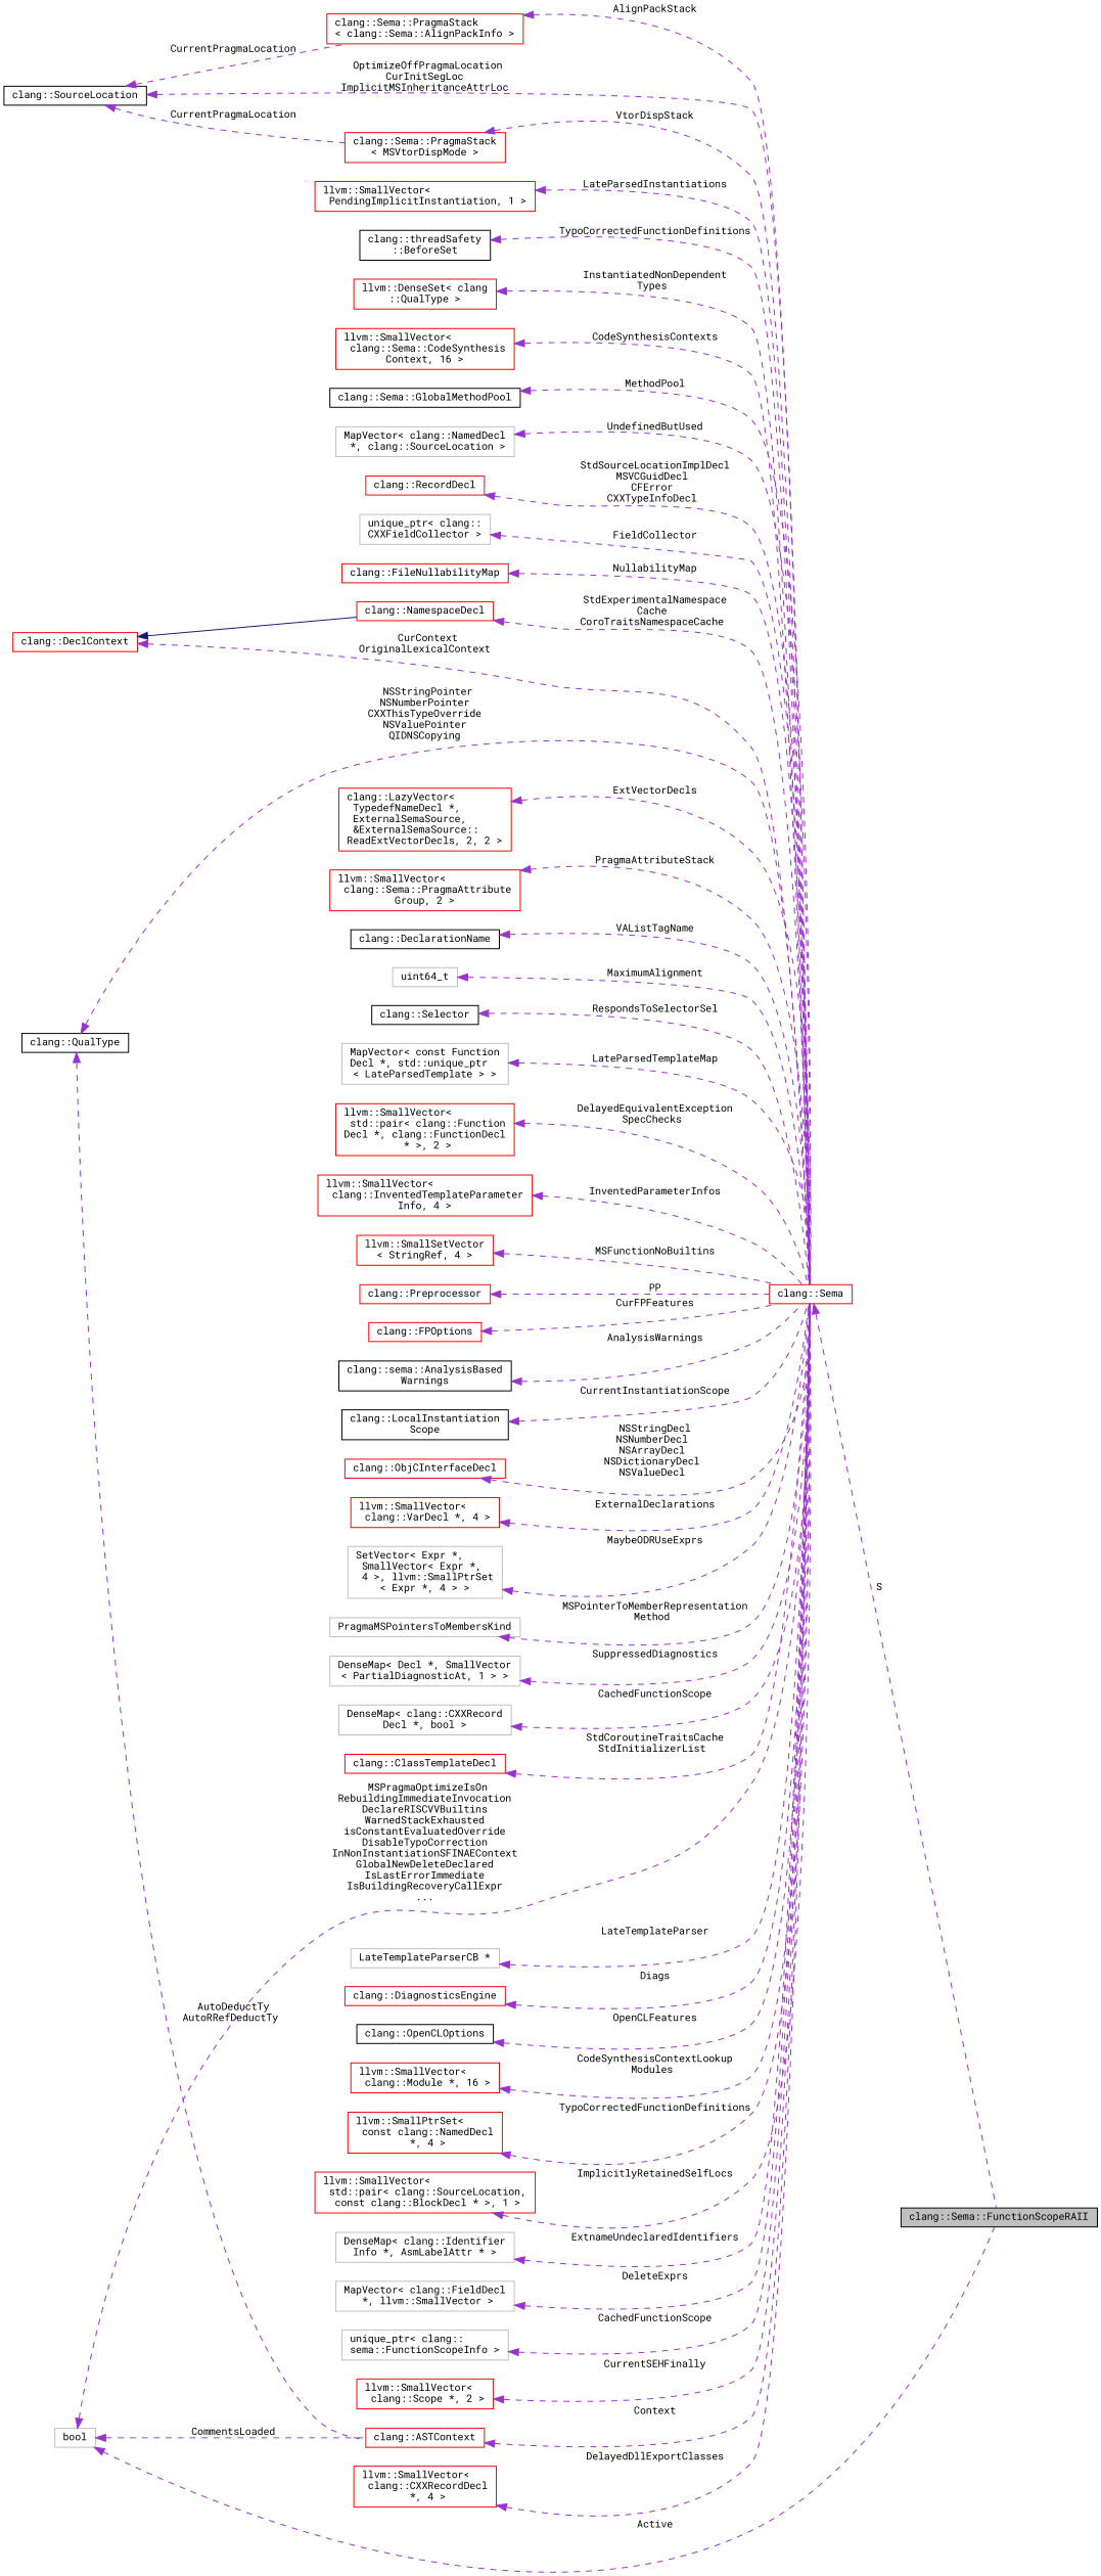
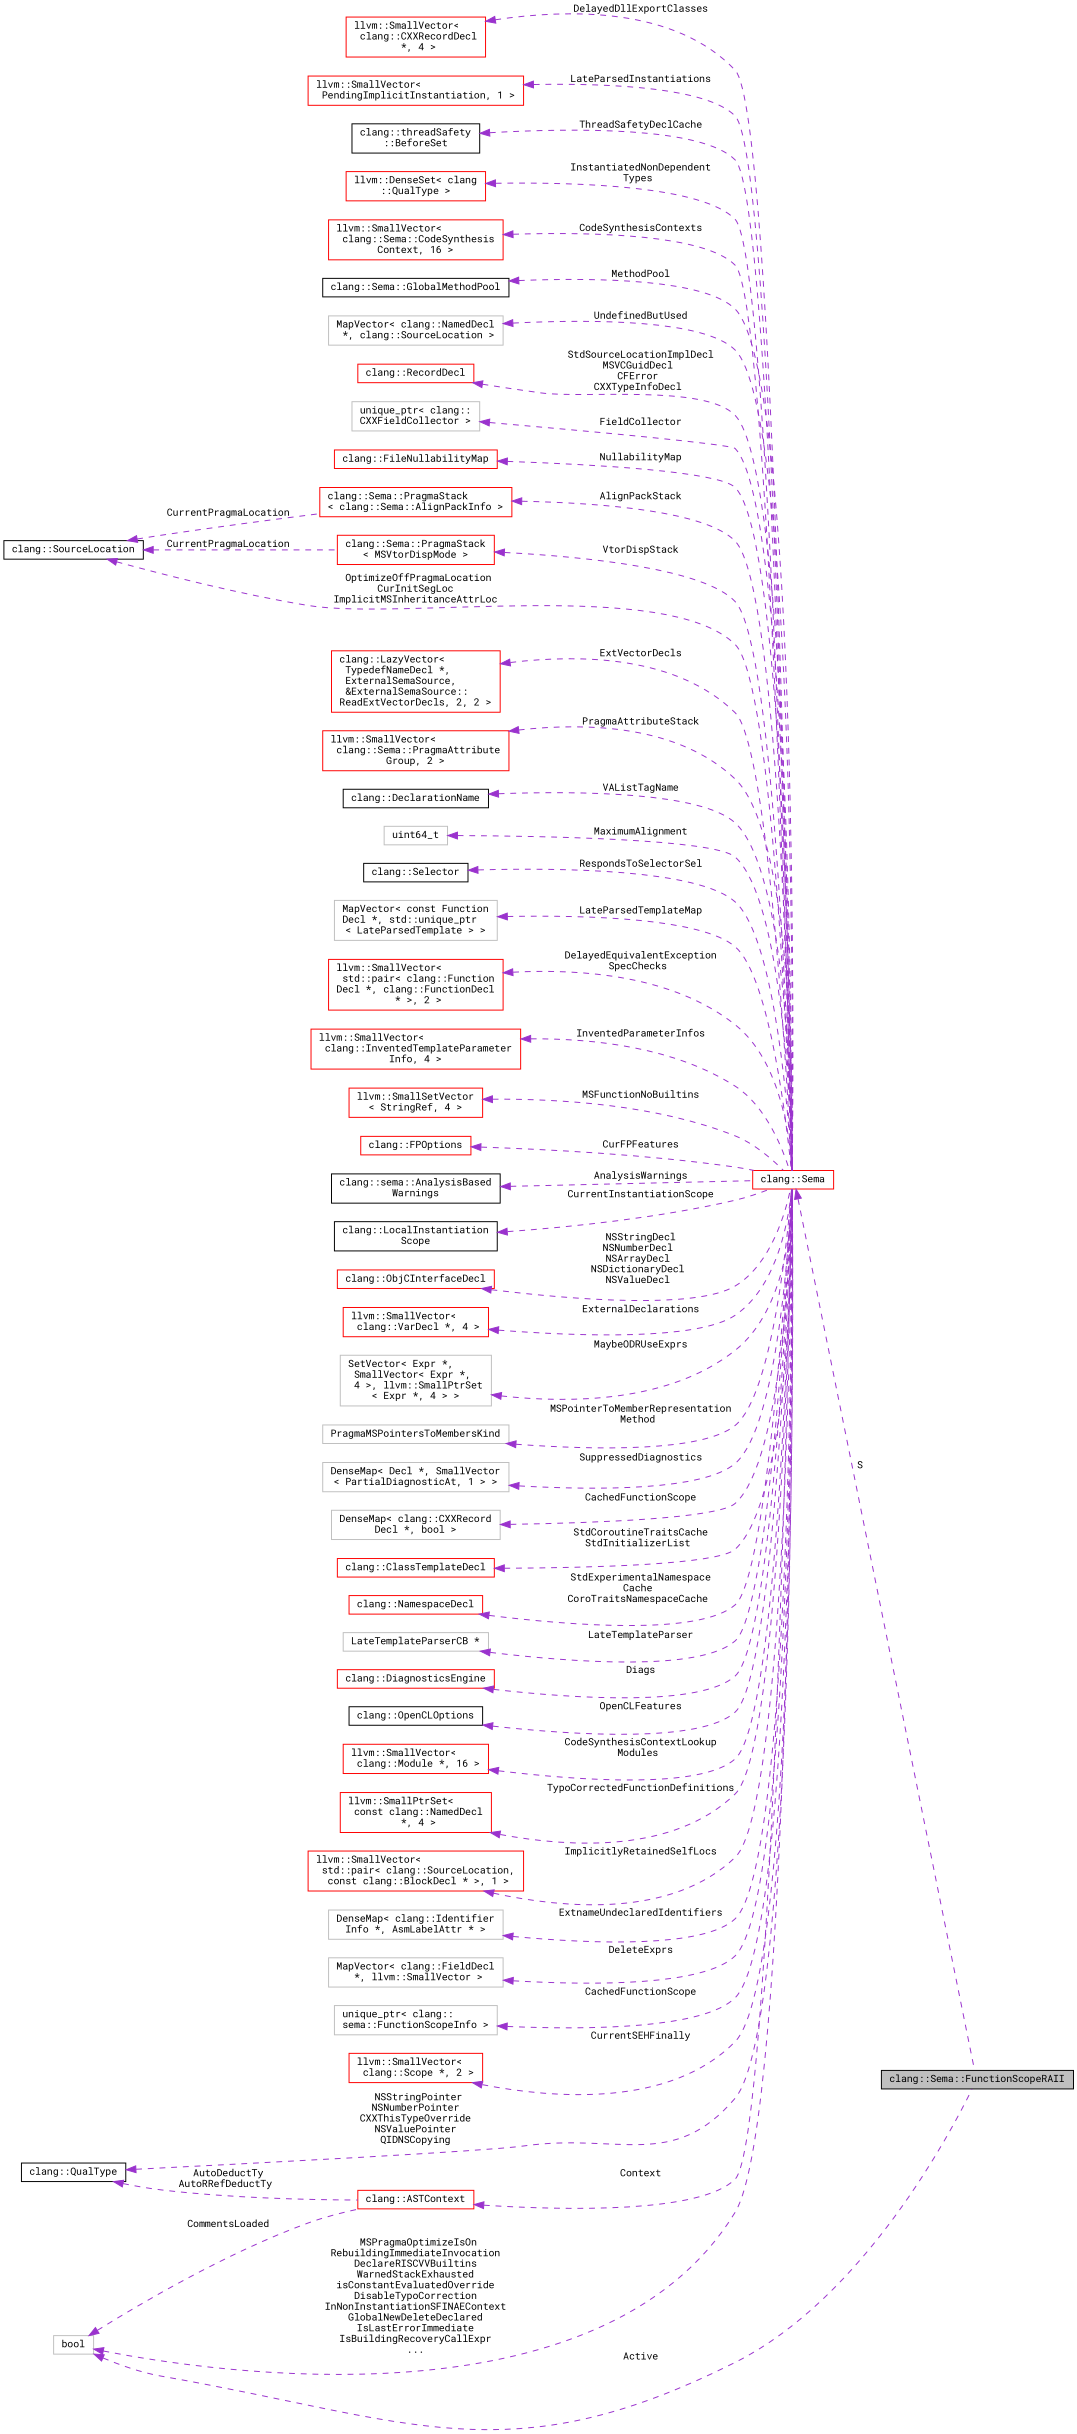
  digraph {
    fontname="Roboto Mono"
    rankdir=LR
    node [color=red fontname="Roboto Mono" fontsize=10 shape=record]
    edge [color=darkorchid3 dir=back fontname="Roboto Mono" fontsize=10 labelfontname=Helvetica labelfontsize=10 style=dashed]
    n1 [color=black fillcolor=grey75 fontcolor=black height=0.2 label="clang::Sema::FunctionScopeRAII" style=filled width=0.4]
    n2 [height=0.2 label="clang::Sema" width=0.4]
    n3 [height=0.2 label="llvm::SmallVector\<\l PendingImplicitInstantiation, 1 \>" width=0.4]
    n4 [color=black height=0.2 label="clang::threadSafety\l::BeforeSet" width=0.4]
    n5 [height=0.2 label="llvm::DenseSet\< clang\l::QualType \>" width=0.4]
    n6 [height=0.2 label="llvm::SmallVector\<\l clang::Sema::CodeSynthesis\lContext, 16 \>" width=0.4]
    n7 [color=black height=0.2 label="clang::Sema::GlobalMethodPool" width=0.4]
    n8 [color=grey75 height=0.2 label="MapVector\< clang::NamedDecl\l *, clang::SourceLocation \>" width=0.4]
    n9 [height=0.2 label="clang::RecordDecl" width=0.4]
    n10 [color=grey75 height=0.2 label="unique_ptr\< clang::\lCXXFieldCollector \>" width=0.4]
    n11 [height=0.2 label="clang::FileNullabilityMap" width=0.4]
    n12 [height=0.2 label="clang::Sema::PragmaStack\l\< clang::Sema::AlignPackInfo \>" width=0.4]
    n13 [color=black height=0.2 label="clang::SourceLocation" width=0.4]
    n14 [height=0.2 label="clang::Sema::PragmaStack\l\< MSVtorDispMode \>" width=0.4]
    n15 [height=0.2 label="clang::LazyVector\<\l TypedefNameDecl *,\l ExternalSemaSource,\l &ExternalSemaSource::\lReadExtVectorDecls, 2, 2 \>" width=0.4]
    n16 [height=0.2 label="llvm::SmallVector\<\l clang::Sema::PragmaAttribute\lGroup, 2 \>" width=0.4]
    n17 [color=black height=0.2 label="clang::DeclarationName" width=0.4]
    n18 [color=grey75 height=0.2 label=uint64_t width=0.4]
    n19 [color=black height=0.2 label="clang::Selector" width=0.4]
    n20 [color=grey75 height=0.2 label="MapVector\< const Function\lDecl *, std::unique_ptr\l\< LateParsedTemplate \> \>" width=0.4]
    n21 [height=0.2 label="llvm::SmallVector\<\l std::pair\< clang::Function\lDecl *, clang::FunctionDecl\l * \>, 2 \>" width=0.4]
    n22 [height=0.2 label="llvm::SmallVector\<\l clang::InventedTemplateParameter\lInfo, 4 \>" width=0.4]
    n23 [height=0.2 label="llvm::SmallSetVector\l\< StringRef, 4 \>" width=0.4]
-   n24 [height=0.2 label="clang::Preprocessor" width=0.4]
    n25 [height=0.2 label="clang::FPOptions" width=0.4]
    n26 [color=black height=0.2 label="clang::sema::AnalysisBased\lWarnings" width=0.4]
    n27 [color=black height=0.2 label="clang::LocalInstantiation\lScope" width=0.4]
    n28 [height=0.2 label="clang::ObjCInterfaceDecl" width=0.4]
    n29 [height=0.2 label="llvm::SmallVector\<\l clang::VarDecl *, 4 \>" width=0.4]
    n30 [color=grey75 height=0.2 label="SetVector\< Expr *,\l SmallVector\< Expr *,\l 4 \>, llvm::SmallPtrSet\l\< Expr *, 4 \> \>" width=0.4]
    n31 [color=grey75 height=0.2 label=PragmaMSPointersToMembersKind width=0.4]
    n32 [color=grey75 height=0.2 label="DenseMap\< Decl *, SmallVector\l\< PartialDiagnosticAt, 1 \> \>" width=0.4]
    n33 [color=grey75 height=0.2 label="DenseMap\< clang::CXXRecord\lDecl *, bool \>" width=0.4]
    n34 [height=0.2 label="clang::ClassTemplateDecl" width=0.4]
    n35 [height=0.2 label="clang::NamespaceDecl" width=0.4]
-   n36 [height=0.2 label="clang::DeclContext" width=0.4]
    n37 [color=grey75 height=0.2 label="LateTemplateParserCB *" width=0.4]
    n38 [height=0.2 label="clang::DiagnosticsEngine" width=0.4]
    n39 [color=black height=0.2 label="clang::OpenCLOptions" width=0.4]
    n40 [height=0.2 label="llvm::SmallVector\<\l clang::Module *, 16 \>" width=0.4]
    n41 [height=0.2 label="llvm::SmallPtrSet\<\l const clang::NamedDecl\l *, 4 \>" width=0.4]
    n42 [height=0.2 label="llvm::SmallVector\<\l std::pair\< clang::SourceLocation,\l const clang::BlockDecl * \>, 1 \>" width=0.4]
    n43 [color=grey75 height=0.2 label="DenseMap\< clang::Identifier\lInfo *, AsmLabelAttr * \>" width=0.4]
    n44 [color=grey75 height=0.2 label="MapVector\< clang::FieldDecl\l *, llvm::SmallVector \>" width=0.4]
    n45 [color=grey75 height=0.2 label="unique_ptr\< clang::\lsema::FunctionScopeInfo \>" width=0.4]
    n46 [height=0.2 label="llvm::SmallVector\<\l clang::Scope *, 2 \>" width=0.4]
    n47 [height=0.2 label="clang::ASTContext" width=0.4]
    n48 [color=black height=0.2 label="clang::QualType" width=0.4]
    n49 [color=grey75 height=0.2 label=bool width=0.4]
    n50 [height=0.2 label="llvm::SmallVector\<\l clang::CXXRecordDecl\l *, 4 \>" width=0.4]
    n2 -> n1 [label=" S"]
    n3 -> n2 [label=" LateParsedInstantiations"]
-   n4 -> n2 [label=" TypoCorrectedFunctionDefinitions"]
+   n4 -> n2 [label=" ThreadSafetyDeclCache"]
    n5 -> n2 [label=" InstantiatedNonDependent\lTypes"]
    n6 -> n2 [label=" CodeSynthesisContexts"]
    n7 -> n2 [label=" MethodPool"]
    n8 -> n2 [label=" UndefinedButUsed"]
    n9 -> n2 [label=" StdSourceLocationImplDecl\nMSVCGuidDecl\nCFError\nCXXTypeInfoDecl"]
    n10 -> n2 [label=" FieldCollector"]
    n11 -> n2 [label=" NullabilityMap"]
    n12 -> n2 [label=" AlignPackStack"]
    n13 -> n2 [label=" OptimizeOffPragmaLocation\nCurInitSegLoc\nImplicitMSInheritanceAttrLoc"]
    n13 -> n12 [label=" CurrentPragmaLocation"]
    n13 -> n14 [label=" CurrentPragmaLocation"]
    n14 -> n2 [label=" VtorDispStack"]
    n15 -> n2 [label=" ExtVectorDecls"]
    n16 -> n2 [label=" PragmaAttributeStack"]
    n17 -> n2 [label=" VAListTagName"]
    n18 -> n2 [label=" MaximumAlignment"]
    n19 -> n2 [label=" RespondsToSelectorSel"]
    n20 -> n2 [label=" LateParsedTemplateMap"]
    n21 -> n2 [label=" DelayedEquivalentException\lSpecChecks"]
    n22 -> n2 [label=" InventedParameterInfos"]
    n23 -> n2 [label=" MSFunctionNoBuiltins"]
-   n24 -> n2 [label=" PP"]
    n25 -> n2 [label=" CurFPFeatures"]
    n26 -> n2 [label=" AnalysisWarnings"]
    n27 -> n2 [label=" CurrentInstantiationScope"]
    n28 -> n2 [label=" NSStringDecl\nNSNumberDecl\nNSArrayDecl\nNSDictionaryDecl\nNSValueDecl"]
    n29 -> n2 [label=" ExternalDeclarations"]
    n30 -> n2 [label=" MaybeODRUseExprs"]
    n31 -> n2 [label=" MSPointerToMemberRepresentation\lMethod"]
    n32 -> n2 [label=" SuppressedDiagnostics"]
    n33 -> n2 [label=" CachedFunctionScope"]
    n34 -> n2 [label=" StdCoroutineTraitsCache\nStdInitializerList"]
    n35 -> n2 [label=" StdExperimentalNamespace\lCache\nCoroTraitsNamespaceCache"]
-   n36 -> n2 [label=" CurContext\nOriginalLexicalContext"]
-   n36 -> n35 [color=midnightblue style=solid]
    n37 -> n2 [label=" LateTemplateParser"]
    n38 -> n2 [label=" Diags"]
    n39 -> n2 [label=" OpenCLFeatures"]
    n40 -> n2 [label=" CodeSynthesisContextLookup\lModules"]
    n41 -> n2 [label=" TypoCorrectedFunctionDefinitions"]
    n42 -> n2 [label=" ImplicitlyRetainedSelfLocs"]
    n43 -> n2 [label=" ExtnameUndeclaredIdentifiers"]
    n44 -> n2 [label=" DeleteExprs"]
    n45 -> n2 [label=" CachedFunctionScope"]
    n46 -> n2 [label=" CurrentSEHFinally"]
    n47 -> n2 [label=" Context"]
    n48 -> n2 [label=" NSStringPointer\nNSNumberPointer\nCXXThisTypeOverride\nNSValuePointer\nQIDNSCopying"]
    n48 -> n47 [label=" AutoDeductTy\nAutoRRefDeductTy"]
    n49 -> n1 [label=" Active"]
    n49 -> n2 [label=" MSPragmaOptimizeIsOn\nRebuildingImmediateInvocation\nDeclareRISCVVBuiltins\nWarnedStackExhausted\nisConstantEvaluatedOverride\nDisableTypoCorrection\nInNonInstantiationSFINAEContext\nGlobalNewDeleteDeclared\nIsLastErrorImmediate\nIsBuildingRecoveryCallExpr\n..."]
    n49 -> n47 [label=" CommentsLoaded"]
    n50 -> n2 [label=" DelayedDllExportClasses"]
  }
